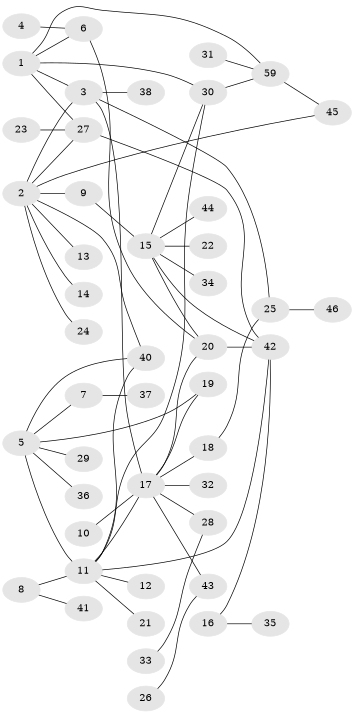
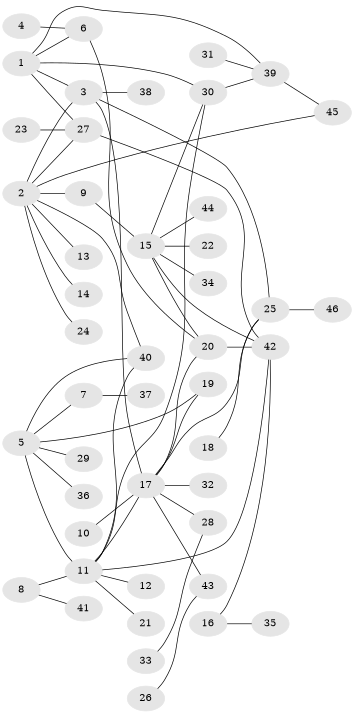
  graph {
    rankdir=LR
    node [color=gray90 style=filled]
    edge [weight=1.0]
    1
    3
    27
    30
-   39 [label=59]
+   39
    6
    17
    25
    38
    20
    42
    45
    2
    9
    13
    14
    24
    40
    15
    19
    28
    32
    43
    46
    4
    5
    7
    11
    29
    36
    37
    12
    21
    8
    41
    22
    34
    44
    10
    16
    35
    18
    23
    26
    31
    33
    1 -- 3
    1 -- 27
    1 -- 30
    1 -- 39
    1 -- 6
    3 -- 17
    3 -- 25
    3 -- 38
    27 -- 42 [weight=2.0]
    30 -- 39
    39 -- 45
    6 -- 20
-   17 -- 18
+   17 -- 25
    17 -- 20
    17 -- 19
    17 -- 28
    17 -- 32
    17 -- 43
    25 -- 46
    20 -- 42
    2 -- 3
    2 -- 27 [weight=2.0]
    2 -- 45
    2 -- 9
    2 -- 13
    2 -- 14
    2 -- 24
    2 -- 40
    9 -- 15
    15 -- 30
    15 -- 20
    15 -- 42
    15 -- 22
    15 -- 34
    15 -- 44
    4 -- 6
    5 -- 40
    5 -- 19
    5 -- 7
    5 -- 11
    5 -- 29
    5 -- 36
    7 -- 37
    11 -- 30
    11 -- 17
    11 -- 42
    11 -- 40
    11 -- 12
    11 -- 21
    8 -- 11
    8 -- 41
    10 -- 17
    16 -- 42
    16 -- 35
    18 -- 25
    23 -- 27
    26 -- 43
    31 -- 39
    33 -- 28
  }
